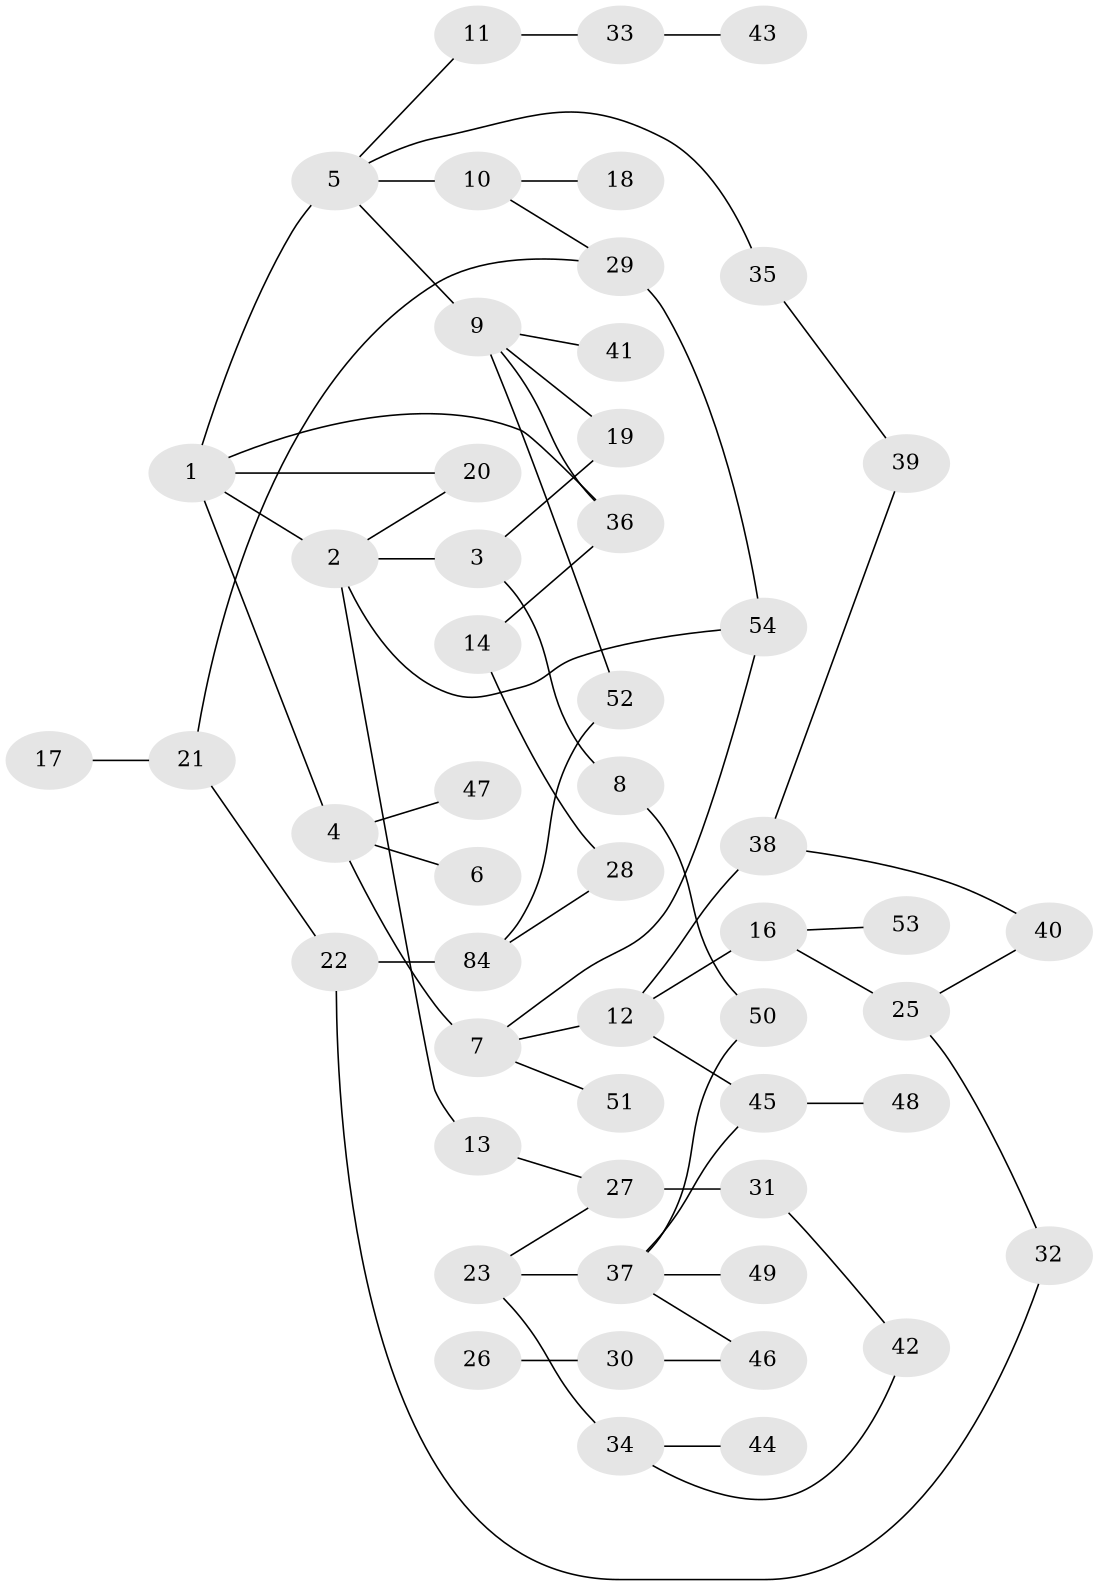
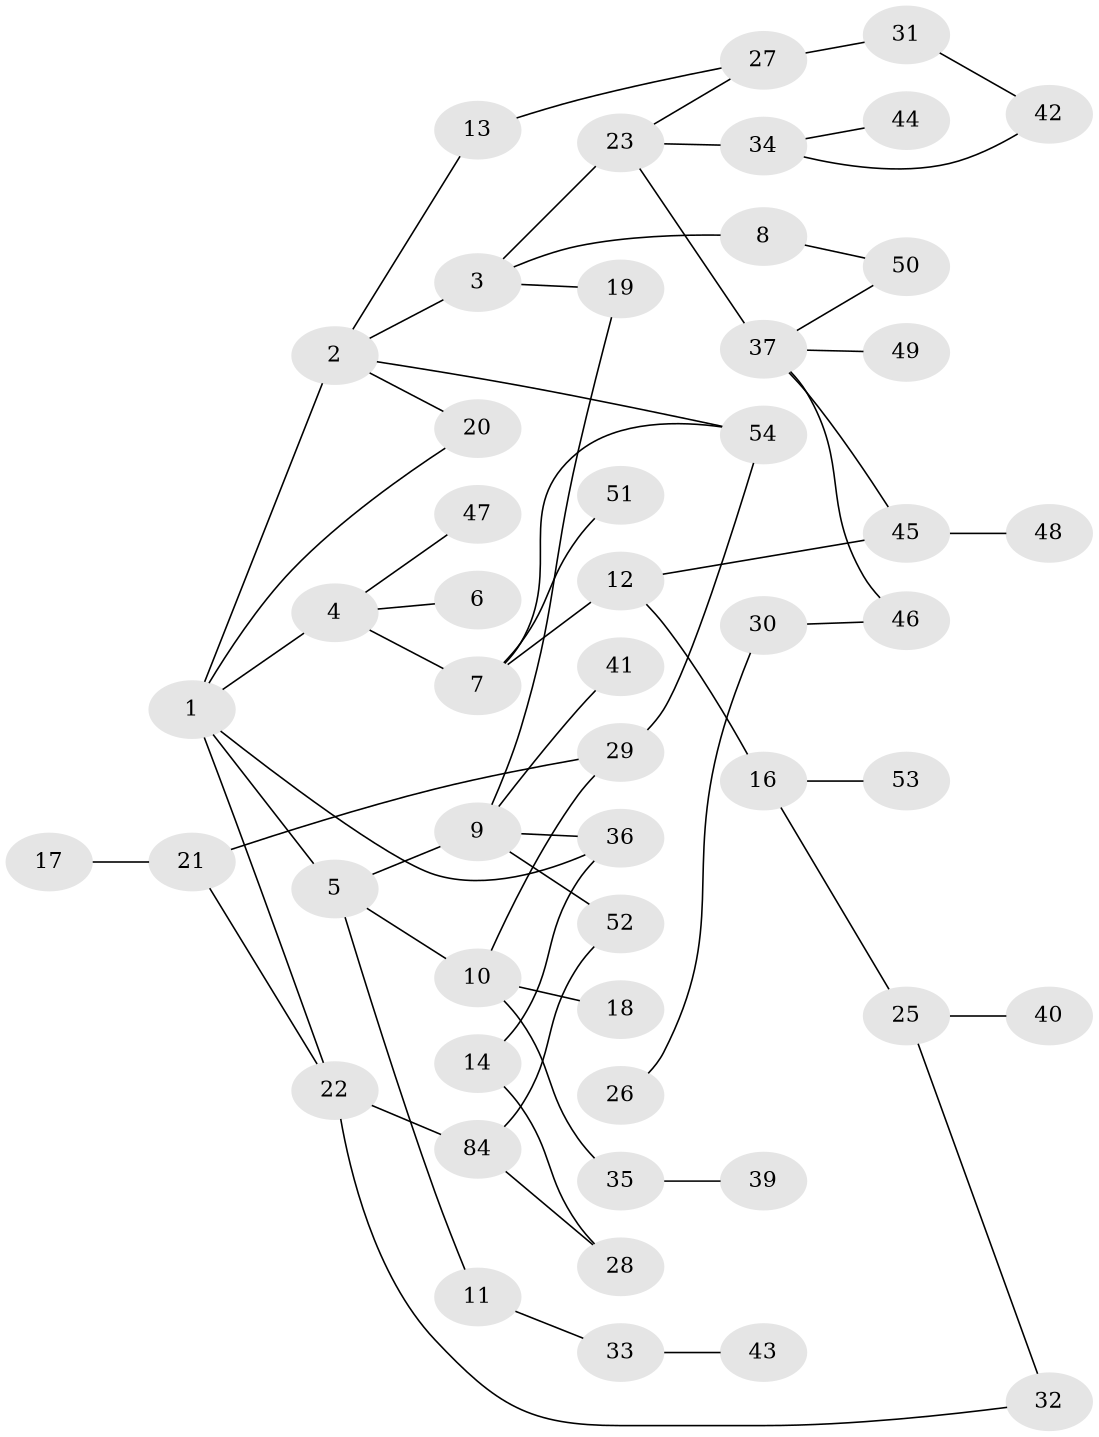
  graph {
    rankdir=LR
    node [color=gray90 style=filled]
    1
    2
    4
    5
    22
    36
    20
    3
    13
    54
    6
    7
    47
    9
    10
    11
    14
    28
    n19 [label=84]
    32
    8
    19
    23
    27
    17
    21
    50
    34
    37
    12
    51
    41
    52
    18
    29
    35
    33
    16
-   38
    45
    39
    43
    25
    53
    40
    48
    31
    42
    26
    30
    44
    46
    49
    1 -- 2
    1 -- 4
    1 -- 5
+   1 -- 22
    1 -- 36
    1 -- 20
    2 -- 20
    2 -- 3
    2 -- 13
    2 -- 54
    4 -- 6
    4 -- 7
    4 -- 47
    5 -- 9
    5 -- 10
    5 -- 11
    22 -- n19
    22 -- 32
    3 -- 8
    3 -- 19
+   3 -- 23
    13 -- 27
    7 -- 54
    7 -- 12
    7 -- 51
    9 -- 36
    9 -- 19
    9 -- 41
    9 -- 52
    10 -- 18
    10 -- 29
-   5 -- 35
+   10 -- 35
    11 -- 33
    14 -- 36
    14 -- 28
    n19 -- 28
    n19 -- 52
    8 -- 50
    23 -- 27
    23 -- 34
    23 -- 37
    27 -- 31
    17 -- 21
    21 -- 22
    21 -- 29
    34 -- 42
    34 -- 44
    37 -- 50
    37 -- 45
    37 -- 46
    37 -- 49
    12 -- 16
-   12 -- 38
    12 -- 45
    29 -- 54
    35 -- 39
    33 -- 43
    16 -- 25
    16 -- 53
-   38 -- 39
-   38 -- 40
    45 -- 48
    25 -- 32
    25 -- 40
    31 -- 42
    26 -- 30
    30 -- 46
  }
